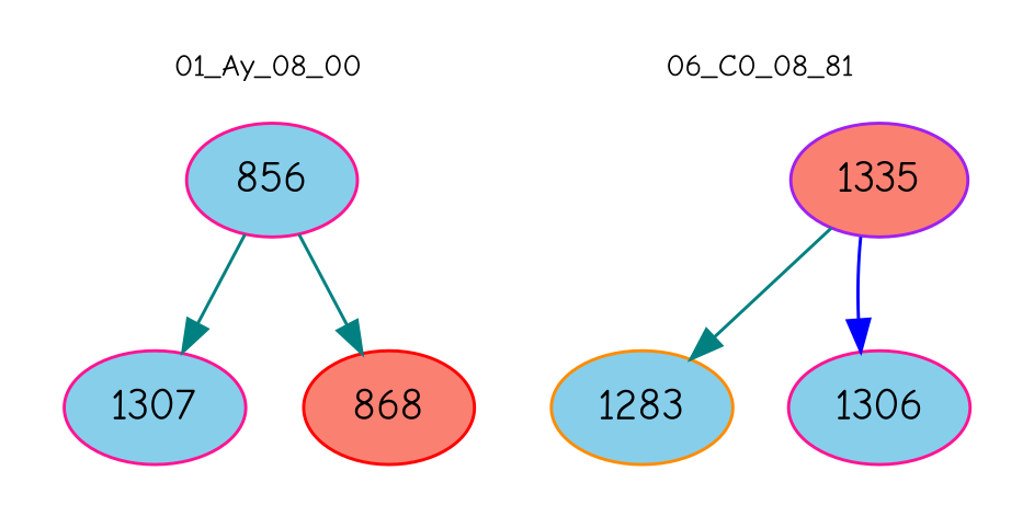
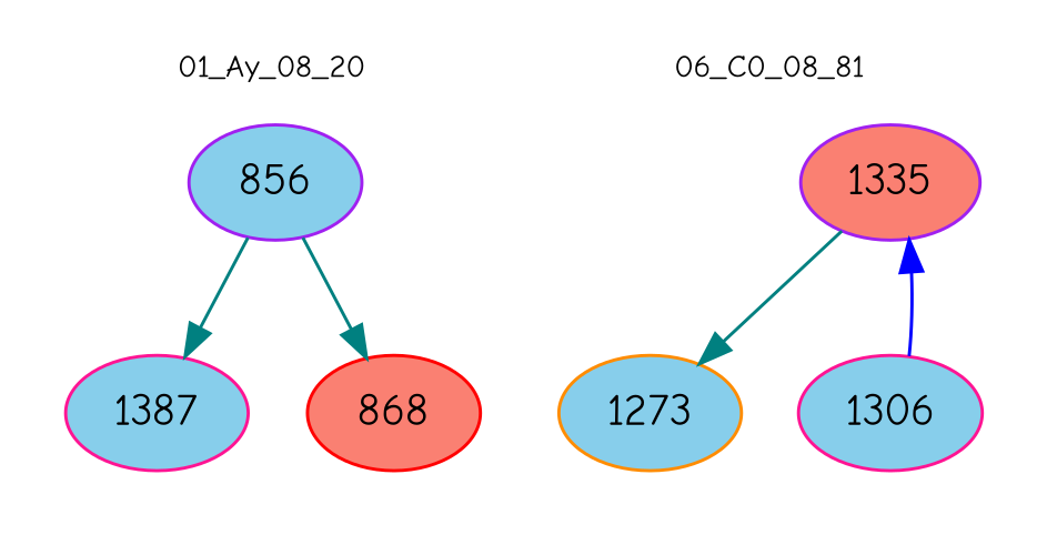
  digraph {
    fontname="Comic Neue"
    node [color=purple fillcolor=skyblue fontname="Comic Neue" style=filled]
    edge [color=teal fontname="Comic Neue"]
-   n1 [color=deeppink label=856]
-   n2 [color=deeppink label=1307]
+   n1 [label=856]
+   n2 [color=deeppink label=1387]
    n3 [color=red fillcolor=salmon label=868]
    n4 [fillcolor=salmon label=1335]
-   n5 [color=darkorange label=1283]
+   n5 [color=darkorange label=1273]
    n6 [color=deeppink label=1306]
    subgraph cluster_1 {
      color=white
      fontsize=10
-     label="01_Ay_08_00"
+     label="01_Ay_08_20"
      n1
      n2
      n3
    }
    subgraph cluster_2 {
      color=white
      fontsize=10
      label="06_C0_08_81"
      n4
      n5
      n6
    }
    n1 -> n2
    n1 -> n3
    n4 -> n5
-   n4 -> n6 [color=blue]
+   n6 -> n4 [color=blue]
  }
